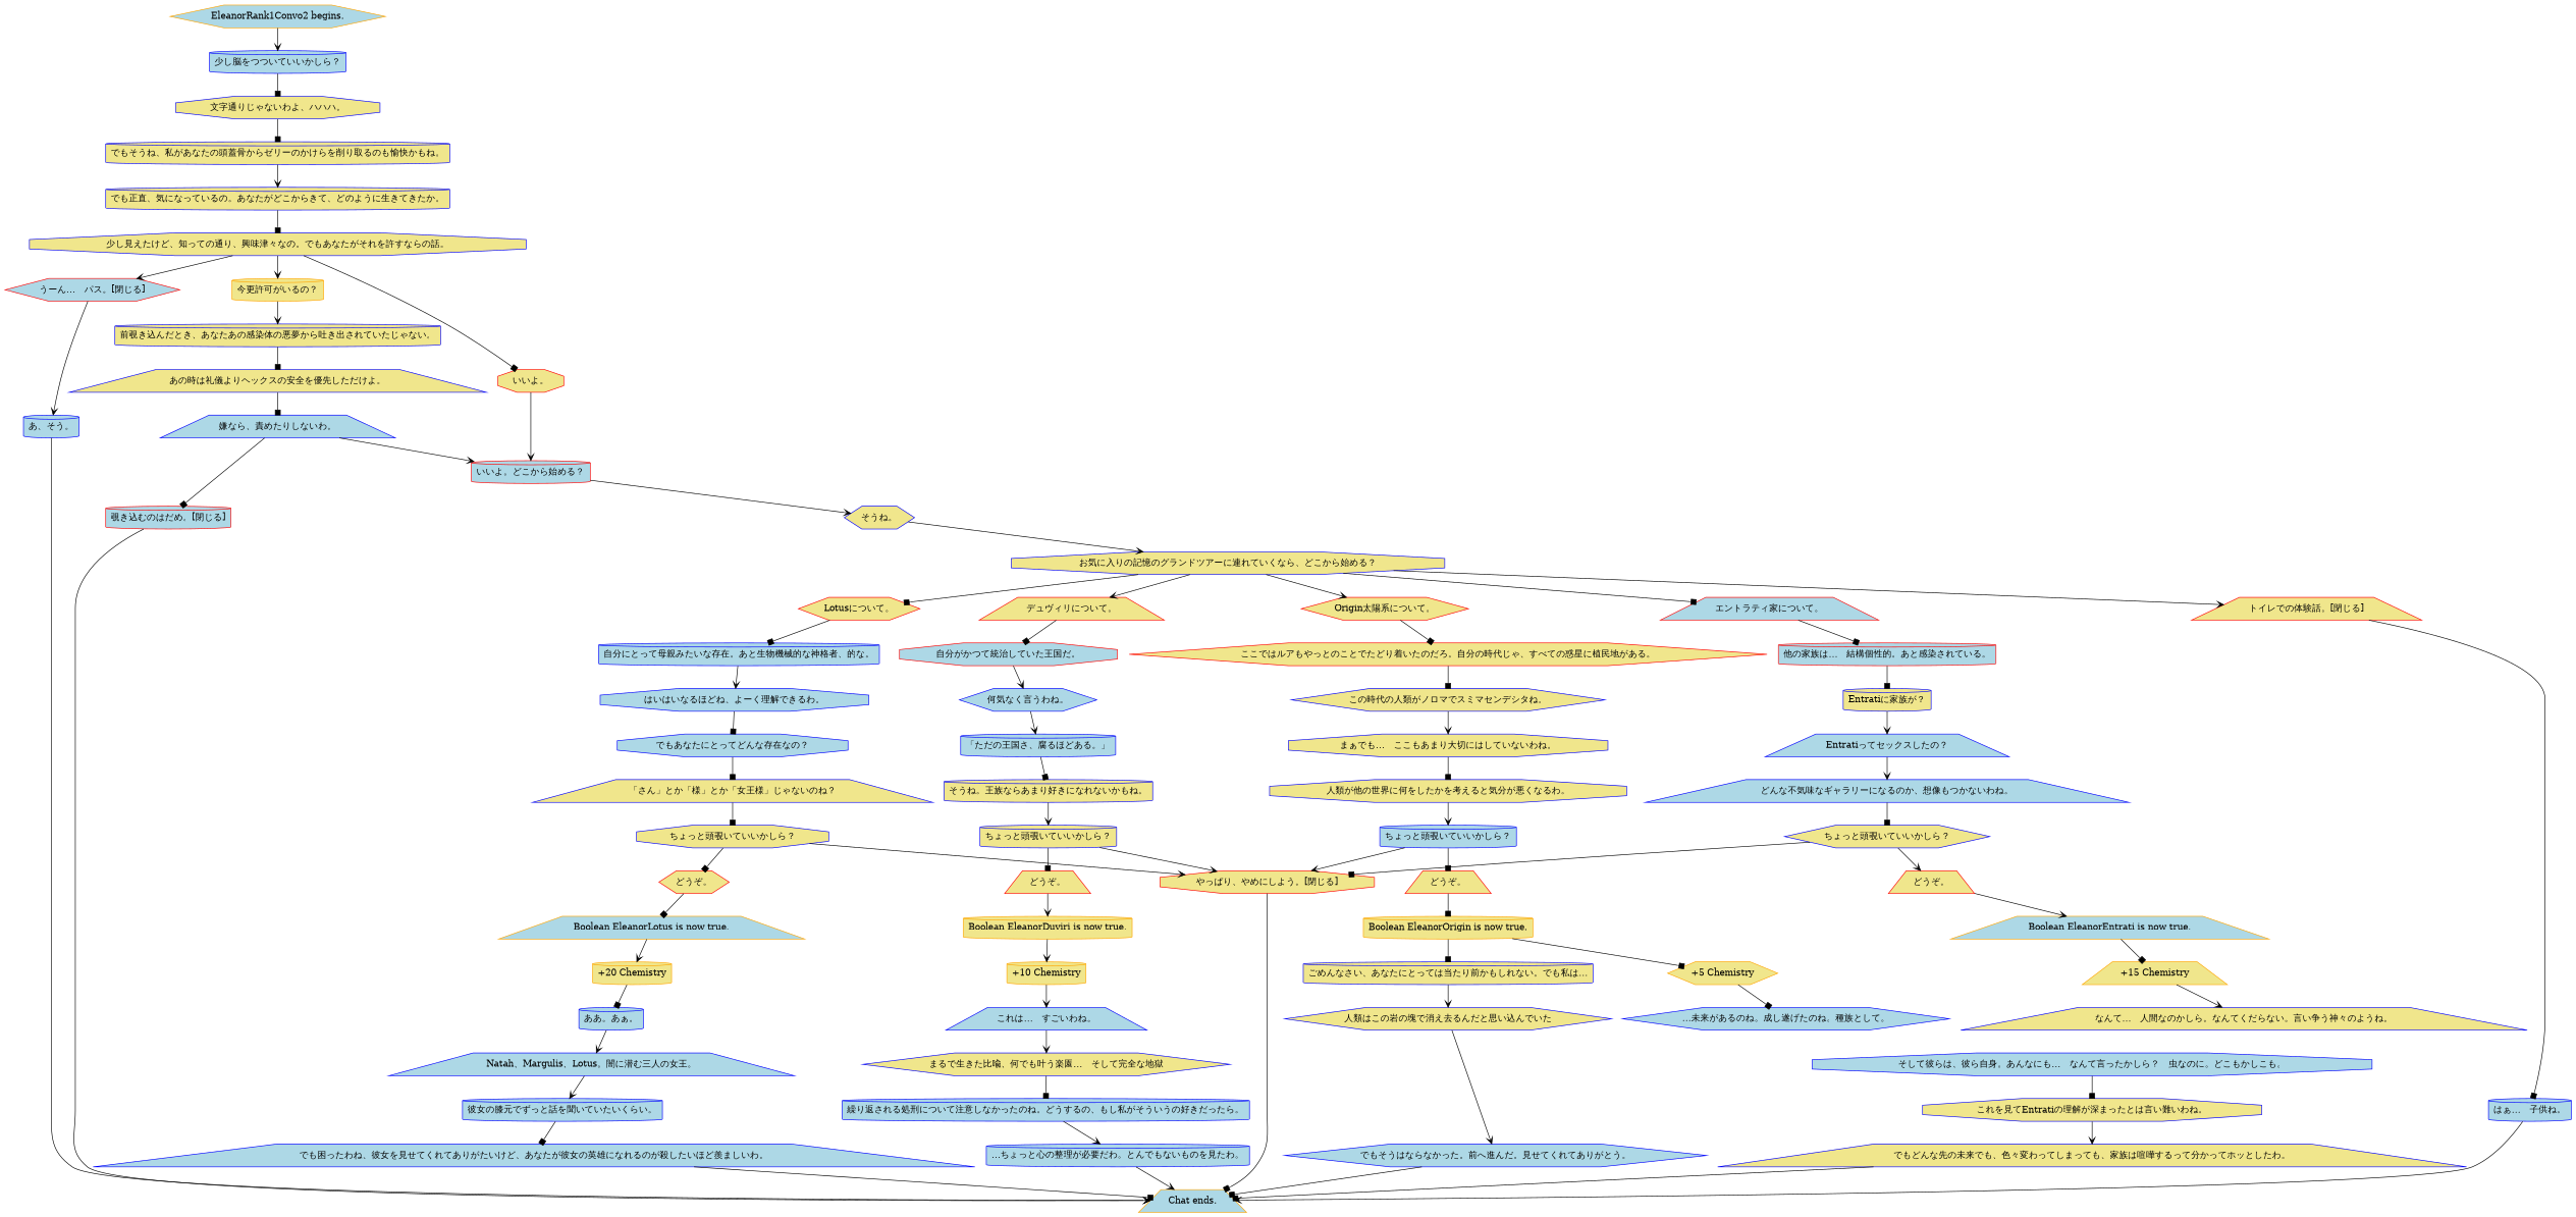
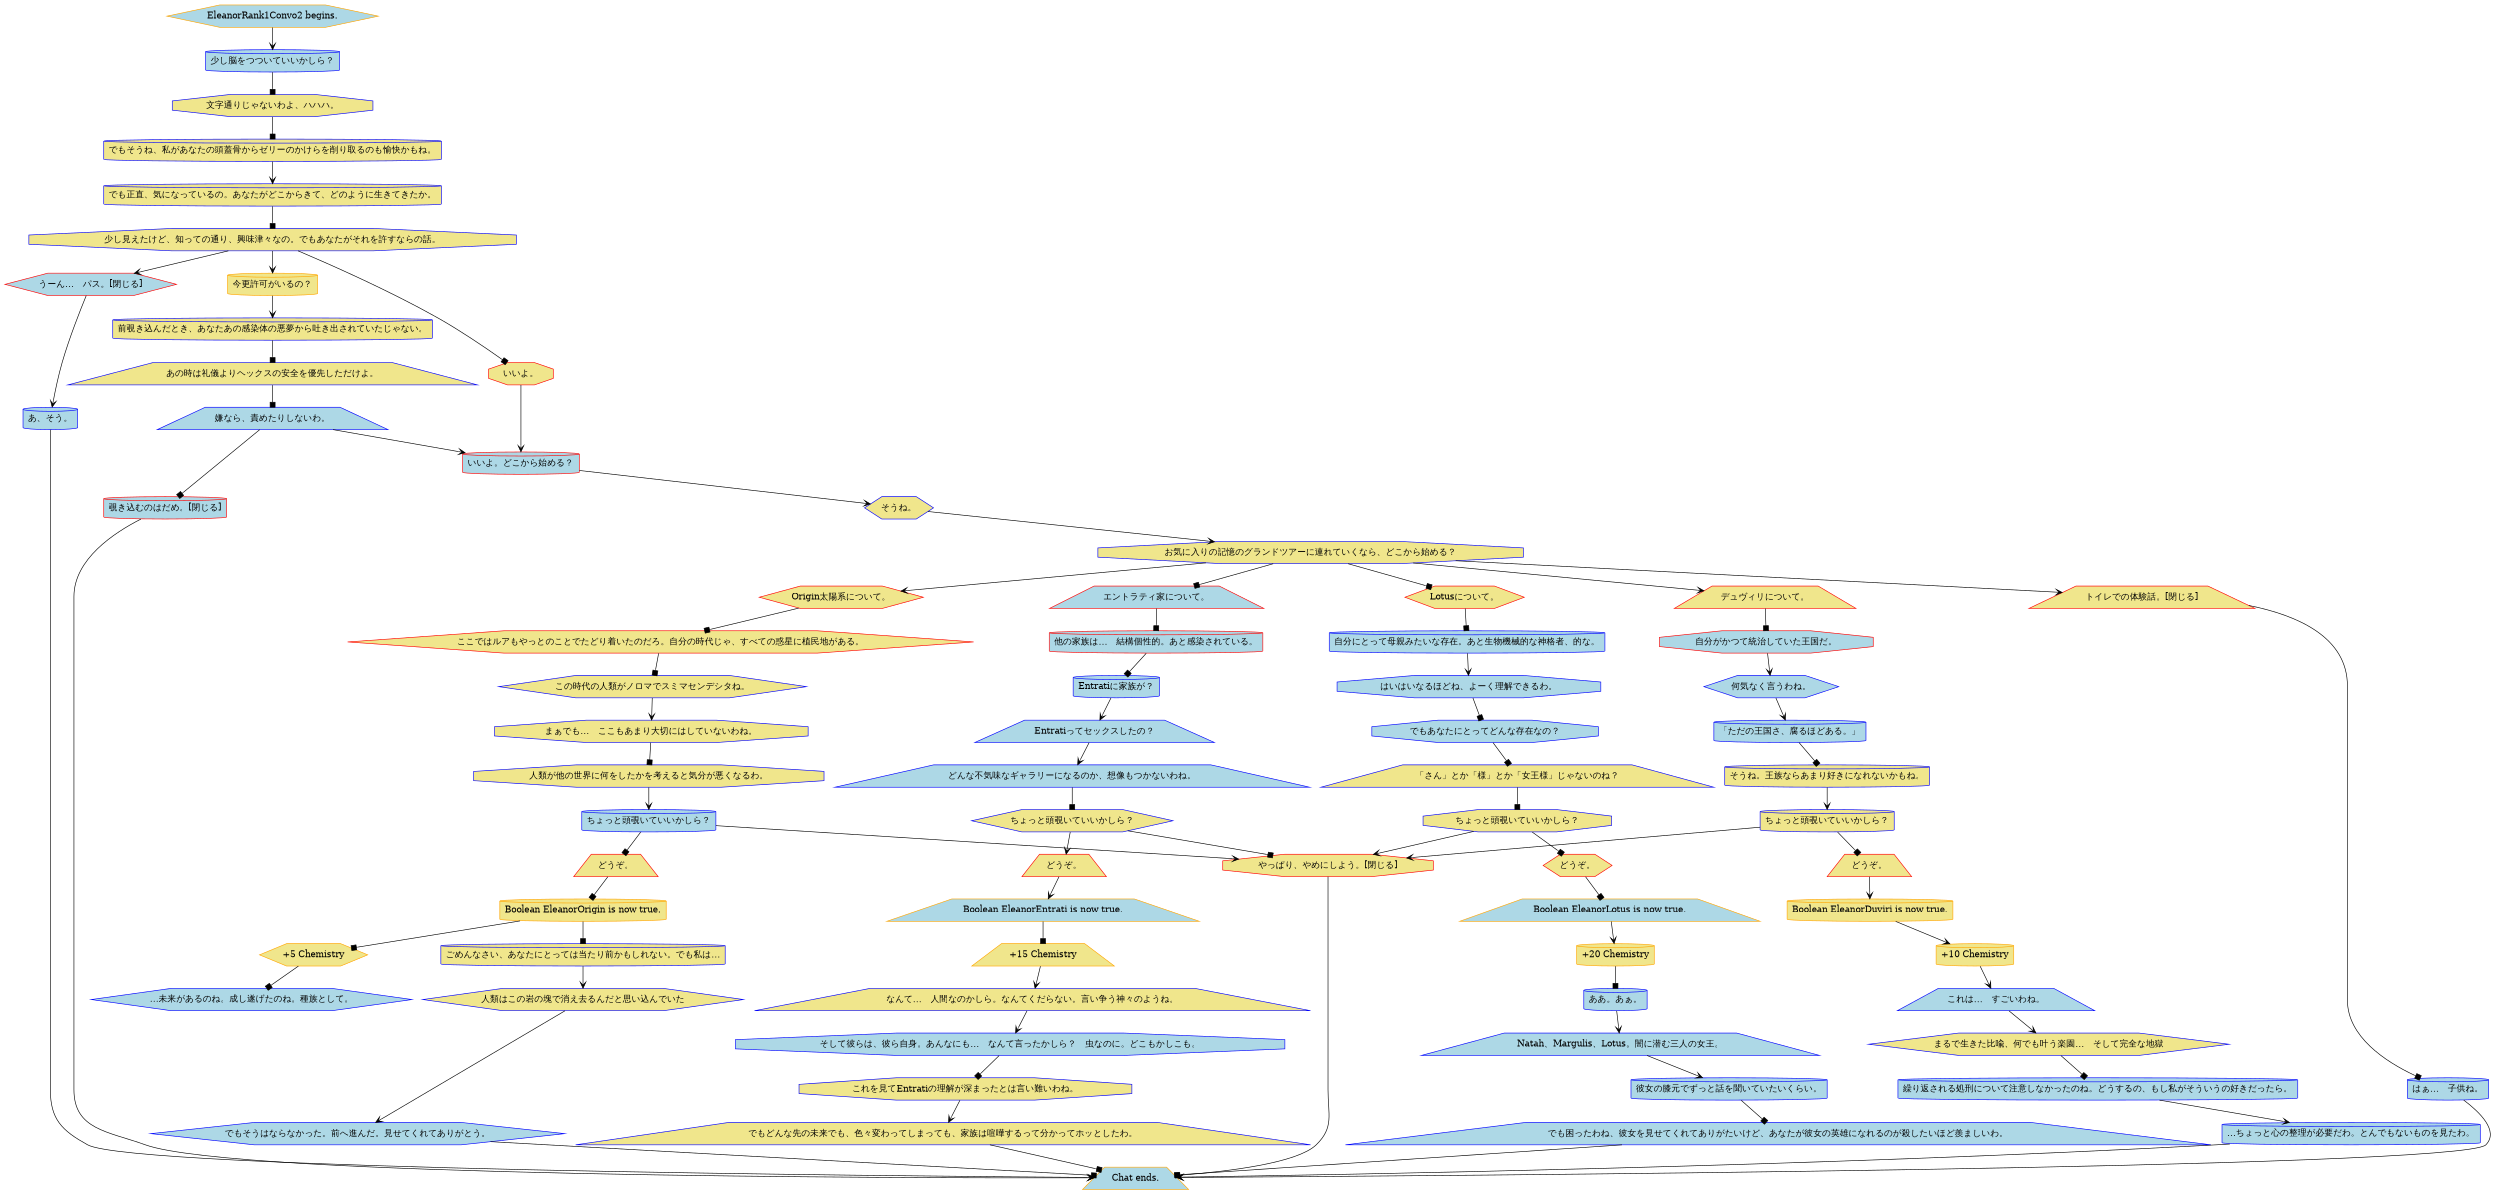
  digraph {
    node [color=blue fillcolor=khaki shape=cylinder style=filled]
    edge [arrowhead=vee]
    "EleanorRank1Convo2 begins." [color=orange fillcolor=lightblue shape=hexagon]
    n2 [fillcolor=lightblue label="少し脳をつついていいかしら？"]
    n3 [label="文字通りじゃないわよ、ハハハ。" shape=octagon]
    n4 [label="でもそうね、私があなたの頭蓋骨からゼリーのかけらを削り取るのも愉快かもね。"]
    n5 [label="でも正直、気になっているの。あなたがどこからきて、どのように生きてきたか。"]
    n6 [label="少し見えたけど、知っての通り、興味津々なの。でもあなたがそれを許すならの話。" shape=octagon]
    n7 [color=red label="いいよ。" shape=octagon]
    n8 [color=orange label="今更許可がいるの？"]
    n9 [color=red fillcolor=lightblue label="うーん…　パス。[閉じる]" shape=hexagon]
    n10 [color=red fillcolor=lightblue label="いいよ。どこから始める？"]
    n11 [label="前覗き込んだとき、あなたあの感染体の悪夢から吐き出されていたじゃない。"]
    n12 [fillcolor=lightblue label="あ、そう。"]
    n13 [label="そうね。" shape=hexagon]
    n14 [label="あの時は礼儀よりヘックスの安全を優先しただけよ。" shape=trapezium]
    "Chat ends." [color=orange fillcolor=lightblue shape=trapezium]
    n16 [label="お気に入りの記憶のグランドツアーに連れていくなら、どこから始める？" shape=octagon]
    n17 [fillcolor=lightblue label="嫌なら、責めたりしないわ。" shape=trapezium]
    n18 [color=red label="デュヴィリについて。" shape=trapezium]
    n19 [color=red label="Origin太陽系について。" shape=hexagon]
    n20 [color=red fillcolor=lightblue label="エントラティ家について。" shape=trapezium]
    n21 [color=red label="Lotusについて。" shape=hexagon]
    n22 [color=red label="トイレでの体験話。[閉じる]" shape=trapezium]
    n23 [color=red fillcolor=lightblue label="覗き込むのはだめ。[閉じる]"]
    n24 [color=red fillcolor=lightblue label="自分がかつて統治していた王国だ。" shape=octagon]
    n25 [color=red label="ここではルアもやっとのことでたどり着いたのだろ。自分の時代じゃ、すべての惑星に植民地がある。" shape=hexagon]
    n26 [color=red fillcolor=lightblue label="他の家族は…　結構個性的。あと感染されている。"]
    n27 [fillcolor=lightblue label="自分にとって母親みたいな存在。あと生物機械的な神格者、的な。"]
    n28 [fillcolor=lightblue label="はぁ…　子供ね。"]
    n29 [fillcolor=lightblue label="何気なく言うわね。" shape=hexagon]
    n30 [label="この時代の人類がノロマでスミマセンデシタね。" shape=hexagon]
-   n31 [label="Entratiに家族が？"]
+   n31 [fillcolor=lightblue label="Entratiに家族が？"]
    n32 [fillcolor=lightblue label="はいはいなるほどね、よーく理解できるわ。" shape=octagon]
    n33 [fillcolor=lightblue label="「ただの王国さ、腐るほどある。」"]
    n34 [label="まぁでも…　ここもあまり大切にはしていないわね。" shape=octagon]
    n35 [fillcolor=lightblue label="Entratiってセックスしたの？" shape=trapezium]
    n36 [fillcolor=lightblue label="でもあなたにとってどんな存在なの？" shape=octagon]
    n37 [label="そうね。王族ならあまり好きになれないかもね。"]
    n38 [label="人類が他の世界に何をしたかを考えると気分が悪くなるわ。" shape=octagon]
    n39 [fillcolor=lightblue label="どんな不気味なギャラリーになるのか、想像もつかないわね。" shape=trapezium]
    n40 [label="「さん」とか「様」とか「女王様」じゃないのね？" shape=trapezium]
    n41 [label="ちょっと頭覗いていいかしら？"]
    n42 [fillcolor=lightblue label="ちょっと頭覗いていいかしら？"]
    n43 [label="ちょっと頭覗いていいかしら？" shape=hexagon]
    n44 [label="ちょっと頭覗いていいかしら？" shape=octagon]
    n45 [color=red label="どうぞ。" shape=trapezium]
    n46 [color=red label="やっぱり、やめにしよう。[閉じる]" shape=octagon]
    n47 [color=red label="どうぞ。" shape=trapezium]
    n48 [color=red label="どうぞ。" shape=trapezium]
    n49 [color=red label="どうぞ。" shape=hexagon]
    n50 [color=orange label="Boolean EleanorDuviri is now true."]
    n51 [color=orange label="Boolean EleanorOrigin is now true."]
    n52 [color=orange fillcolor=lightblue label="Boolean EleanorEntrati is now true." shape=trapezium]
    n53 [color=orange fillcolor=lightblue label="Boolean EleanorLotus is now true." shape=trapezium]
    n54 [color=orange label="+10 Chemistry"]
    n55 [color=orange label="+5 Chemistry" shape=hexagon]
    n56 [label="ごめんなさい、あなたにとっては当たり前かもしれない。でも私は…"]
    n57 [color=orange label="+15 Chemistry" shape=trapezium]
    n58 [color=orange label="+20 Chemistry"]
    n59 [fillcolor=lightblue label="これは…　すごいわね。" shape=trapezium]
    n60 [fillcolor=lightblue label="…未来があるのね。成し遂げたのね。種族として。" shape=hexagon]
    n61 [label="なんて…　人間なのかしら。なんてくだらない。言い争う神々のようね。" shape=trapezium]
    n62 [fillcolor=lightblue label="ああ。あぁ。"]
    n63 [label="まるで生きた比喩、何でも叶う楽園…　そして完全な地獄" shape=hexagon]
    n64 [fillcolor=lightblue label="そして彼らは、彼ら自身。あんなにも…　なんて言ったかしら？　虫なのに。どこもかしこも。" shape=octagon]
    n65 [fillcolor=lightblue label="Natah、Margulis、Lotus。闇に潜む三人の女王。" shape=trapezium]
    n66 [fillcolor=lightblue label="繰り返される処刑について注意しなかったのね。どうするの、もし私がそういうの好きだったら。"]
    n67 [label="人類はこの岩の塊で消え去るんだと思い込んでいた" shape=hexagon]
    n68 [label="これを見てEntratiの理解が深まったとは言い難いわね。" shape=octagon]
    n69 [fillcolor=lightblue label="彼女の膝元でずっと話を聞いていたいくらい。"]
    n70 [fillcolor=lightblue label="…ちょっと心の整理が必要だわ。とんでもないものを見たわ。"]
    n71 [fillcolor=lightblue label="でもそうはならなかった。前へ進んだ。見せてくれてありがとう。" shape=hexagon]
    n72 [label="でもどんな先の未来でも、色々変わってしまっても、家族は喧嘩するって分かってホッとしたわ。" shape=trapezium]
    n73 [fillcolor=lightblue label="でも困ったわね、彼女を見せてくれてありがたいけど、あなたが彼女の英雄になれるのが殺したいほど羨ましいわ。" shape=trapezium]
    "EleanorRank1Convo2 begins." -> n2
    n2 -> n3 [arrowhead=box]
    n3 -> n4 [arrowhead=box]
    n4 -> n5
    n5 -> n6 [arrowhead=box]
    n6 -> n7 [arrowhead=box]
    n6 -> n8
    n6 -> n9
    n7 -> n10
    n8 -> n11
    n9 -> n12
    n10 -> n13
    n11 -> n14 [arrowhead=box]
    n12 -> "Chat ends."
    n13 -> n16
    n14 -> n17 [arrowhead=box]
    n16 -> n18
    n16 -> n19
    n16 -> n20 [arrowhead=box]
    n16 -> n21 [arrowhead=box]
    n16 -> n22
    n17 -> n10
    n17 -> n23 [arrowhead=box]
    n18 -> n24 [arrowhead=box]
    n19 -> n25 [arrowhead=box]
    n20 -> n26 [arrowhead=box]
    n21 -> n27 [arrowhead=box]
    n22 -> n28 [arrowhead=box]
    n23 -> "Chat ends."
    n24 -> n29
    n25 -> n30 [arrowhead=box]
    n26 -> n31 [arrowhead=box]
    n27 -> n32
    n28 -> "Chat ends."
    n29 -> n33
    n30 -> n34
    n31 -> n35
    n32 -> n36 [arrowhead=box]
    n33 -> n37 [arrowhead=box]
    n34 -> n38 [arrowhead=box]
    n35 -> n39
    n36 -> n40 [arrowhead=box]
    n37 -> n41
    n38 -> n42
    n39 -> n43 [arrowhead=box]
    n40 -> n44 [arrowhead=box]
    n41 -> n45 [arrowhead=box]
    n41 -> n46
    n42 -> n46
    n42 -> n47 [arrowhead=box]
    n43 -> n46 [arrowhead=box]
    n43 -> n48
    n44 -> n46
    n44 -> n49 [arrowhead=box]
    n45 -> n50
    n46 -> "Chat ends." [arrowhead=box]
    n47 -> n51 [arrowhead=box]
    n48 -> n52
    n49 -> n53 [arrowhead=box]
    n50 -> n54
    n51 -> n55 [arrowhead=box]
    n51 -> n56 [arrowhead=box]
    n52 -> n57 [arrowhead=box]
    n53 -> n58
    n54 -> n59
    n55 -> n60 [arrowhead=box]
    n56 -> n67
    n57 -> n61
    n58 -> n62 [arrowhead=box]
    n59 -> n63
+   n61 -> n64
    n62 -> n65
    n63 -> n66 [arrowhead=box]
    n64 -> n68 [arrowhead=box]
    n65 -> n69
    n66 -> n70
    n67 -> n71
    n68 -> n72
    n69 -> n73 [arrowhead=box]
    n70 -> "Chat ends."
    n71 -> "Chat ends." [arrowhead=box]
    n72 -> "Chat ends." [arrowhead=box]
    n73 -> "Chat ends." [arrowhead=box]
  }
